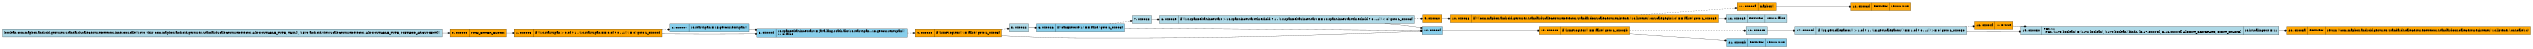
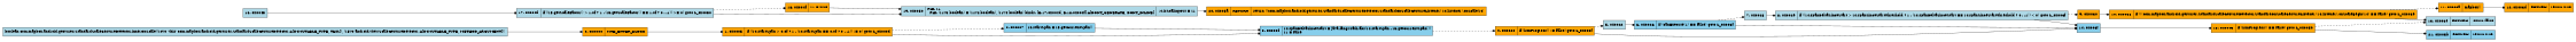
  digraph {
    rankdir=LR
    node [fillcolor=orange shape=record style=filled]
    edge [arrowhead=dot]
    n1 [label="{0\:\ 0x0000|MTH_ENTER_BLOCK\l}"]
    n2 [label="{1\:\ 0x0005|if ((r4.startSpan \> 0.0f ? 1 : (r4.startSpan == 0.0f ? 0 : \-1)) != 0) goto L_0x000d\l}"]
    n3 [fillcolor=skyblue label="{2\:\ 0x0007|r4.startSpan = r5.getCurrentSpan()\l}"]
    n4 [fillcolor=skyblue label="{3\:\ 0x000d|r4.spanDeltaSinceStart = java.lang.Math.abs(r4.startSpan \- r5.getCurrentSpan())\lr1 = false\l}"]
    n5 [label="{4\:\ 0x0020|if (isInProgress() != false) goto L_0x003f\l}"]
    n6 [fillcolor=lightblue label="{5\:\ 0x0022}"]
    n7 [fillcolor=skyblue label="{14\:\ 0x003f}"]
    n8 [fillcolor=skyblue label="{6\:\ 0x0026|if (canExecute(1) == false) goto L_0x003f\l}"]
    n9 [label="{15\:\ 0x0043|if (isInProgress() == false) goto L_0x005b\l}"]
    n10 [fillcolor=lightblue label="{7\:\ 0x0028}"]
    n11 [fillcolor=lightblue label="{8\:\ 0x002e|if ((r4.spanDeltaSinceStart \> r4.spanSinceStartThreshold ? 1 : (r4.spanDeltaSinceStart == r4.spanSinceStartThreshold ? 0 : \-1)) \< 0) goto L_0x003f\l}"]
    n12 [label="{9\:\ 0x0030}"]
    n13 [label="{10\:\ 0x0038|if (((com.mapbox.android.gestures.StandardScaleGestureDetector.StandardOnScaleGestureListener) r4.listener).onScaleBegin(r4) == false) goto L_0x003e\l}"]
    n14 [label="{11\:\ 0x003a|mapbox()\l}"]
    n15 [fillcolor=lightblue label="{13\:\ 0x003e|RETURN\l|return false\l}"]
    n16 [label="{12\:\ 0x003d|RETURN\l|return true\l}"]
    n17 [fillcolor=lightblue label="{16\:\ 0x0045}"]
    n18 [fillcolor=skyblue label="{21\:\ 0x005b|RETURN\l|return true\l}"]
    n19 [fillcolor=lightblue label="{17\:\ 0x004d|if ((r5.getScaleFactor() \> 1.0f ? 1 : (r5.getScaleFactor() == 1.0f ? 0 : \-1)) \>= 0) goto L_0x0050\l}"]
    n20 [label="{18\:\ 0x004f|r1 = true\l}"]
    n21 [fillcolor=lightblue label="{19\:\ 0x0050|PHI: r1 \l  PHI: (r1v3 boolean) = (r1v2 boolean), (r1v4 boolean) binds: [B:17:0x004d, B:18:0x004f] A[DONT_GENERATE, DONT_INLINE]\l|r4.isScalingOut = r1\l}"]
    n22 [label="{20\:\ 0x005a|RETURN\l|return ((com.mapbox.android.gestures.StandardScaleGestureDetector.StandardOnScaleGestureListener) r4.listener).onScale(r4)\l}"]
    n23 [fillcolor=lightblue label="{boolean com.mapbox.android.gestures.StandardScaleGestureDetector.innerOnScale((r4v0 'this' com.mapbox.android.gestures.StandardScaleGestureDetector A[IMMUTABLE_TYPE, THIS]), (r5v0 android.view.ScaleGestureDetector A[IMMUTABLE_TYPE, METHOD_ARGUMENT])) }"]
    n1 -> n2
    n2 -> n3 [arrowhead=diamond style=dashed]
    n2 -> n4
    n3 -> n4
    n4 -> n5 [arrowhead=diamond style=dashed]
    n5 -> n6 [arrowhead=diamond style=dashed]
    n5 -> n7
    n6 -> n8
    n7 -> n9
    n8 -> n7
    n8 -> n10 [arrowhead=diamond style=dashed]
-   n9 -> n17 [arrowhead=diamond style=dashed]
+   n9 -> n15 [arrowhead=diamond style=dashed]
    n9 -> n18 [arrowhead=diamond]
    n10 -> n11 [arrowhead=diamond]
    n11 -> n7
    n11 -> n12 [arrowhead=diamond style=dashed]
    n12 -> n13 [arrowhead=diamond]
    n13 -> n14 [arrowhead=diamond style=dashed]
    n13 -> n15
    n14 -> n16
    n17 -> n19
    n19 -> n20 [style=dashed]
    n19 -> n21
    n20 -> n21 [arrowhead=diamond]
    n21 -> n22 [arrowhead=diamond]
    n23 -> n1 [arrowhead=diamond]
  }
